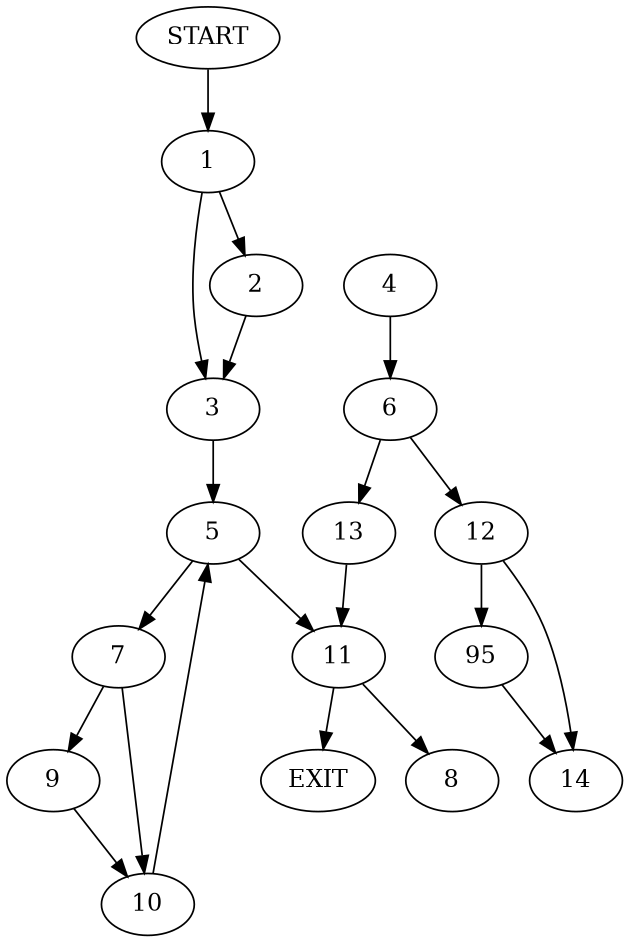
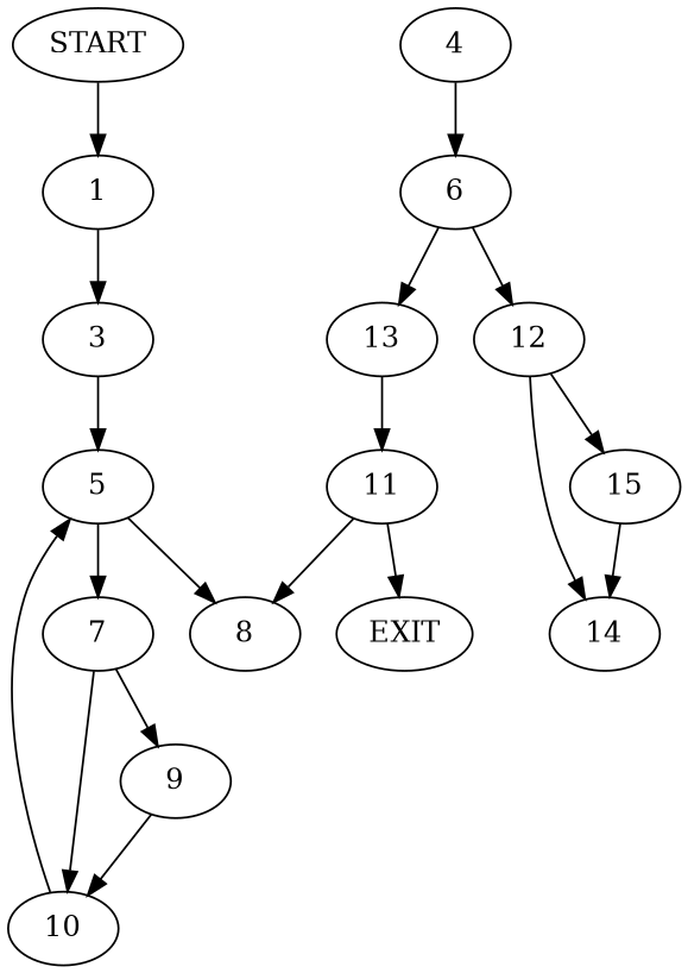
  digraph {
    n1 [label=START]
    1
-   2
    3
    n5 [label=EXIT]
    5
    4
    6
    7
    8
    12
    13
    9
    10
    14
-   15 [label=95]
+   15
    11
    n1 -> 1
-   1 -> 2
    1 -> 3
-   2 -> 3
    3 -> 5
    5 -> 7
-   5 -> 11
+   5 -> 8
    4 -> 6
    6 -> 12
    6 -> 13
    7 -> 9
    7 -> 10
    12 -> 14
    12 -> 15
    13 -> 11
    9 -> 10
    10 -> 5
    15 -> 14
    11 -> n5
    11 -> 8
  }
